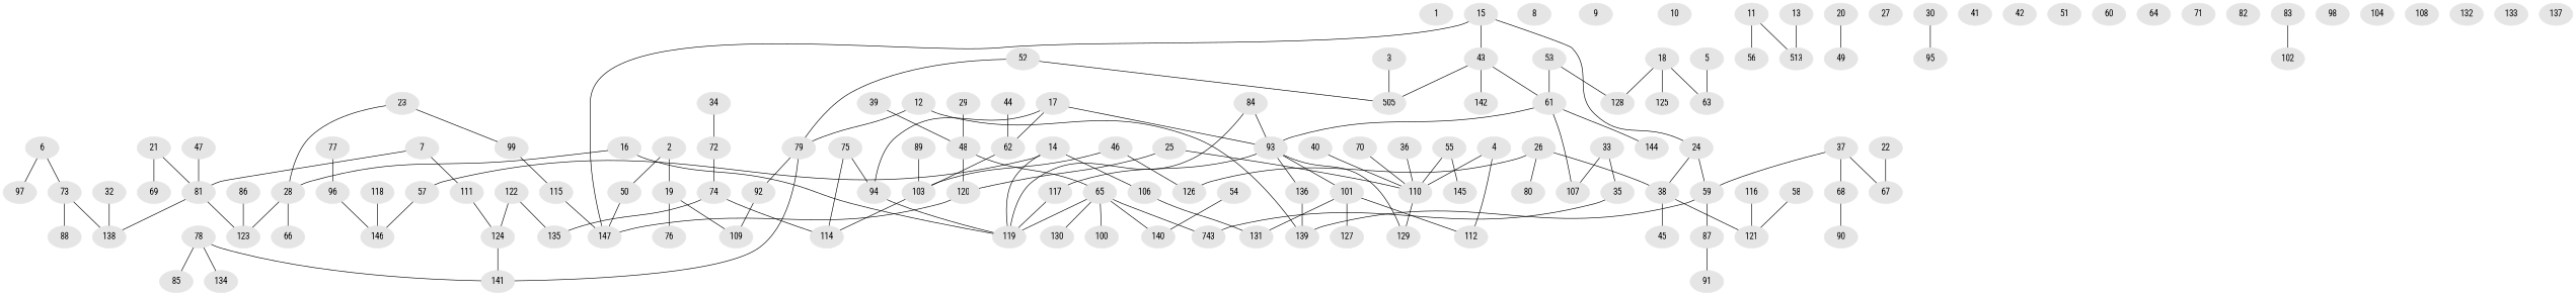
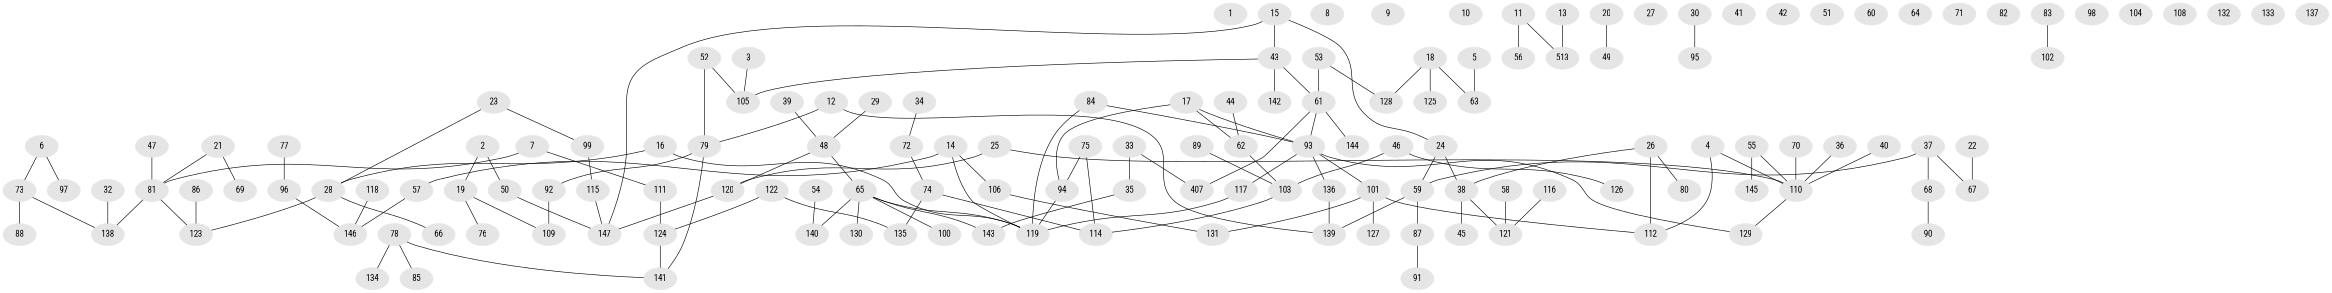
  graph {
    fontname="Roboto Condensed"
    node [color=gray90 fontname="Roboto Condensed" style=filled]
    edge [fontname="Roboto Condensed"]
    1
    2
    19
    50
    76
    109
    147
    3
-   105 [label=505]
+   105
    4
    110
    112
    129
    5
    63
    6
    73
    97
    138
    88
    7
    81
    111
    123
    124
    8
    9
    10
    11
    56
    n31 [label=513]
    12
    79
    139
    141
    92
    13
    14
    57
    106
    119
    146
    131
    15
    24
    43
    38
    59
    61
    142
    16
    28
    66
    17
    62
    93
    94
    103
    101
    117
    136
    18
    125
    128
    20
    49
    21
    69
    22
    67
    23
    99
    115
    45
    121
    87
    25
    120
    77
    96
    26
    80
    27
    29
    48
    65
    30
    95
    32
    33
    35
-   107
-   143 [label=743]
+   107 [label=407]
+   143
    34
    72
    74
    36
    37
    68
    90
    39
    40
    41
    42
    144
    44
    46
    126
    114
    47
    140
    100
    130
    51
    52
    53
    54
    55
    145
    58
    91
    60
    64
    70
    71
    135
    75
    78
    85
    134
    82
    83
    102
    84
    86
    89
    127
    98
    104
    108
    116
    118
    122
    132
    133
    137
    2 -- 19
    2 -- 50
    19 -- 76
    19 -- 109
    50 -- 147
    3 -- 105
    4 -- 110
    4 -- 112
    110 -- 129
    5 -- 63
    6 -- 73
    6 -- 97
    73 -- 138
    73 -- 88
    7 -- 81
    7 -- 111
    81 -- 138
    81 -- 123
    111 -- 124
    124 -- 141
    11 -- 56
    11 -- n31
    12 -- 79
    12 -- 139
    79 -- 141
    79 -- 92
    92 -- 109
    13 -- n31
    14 -- 57
    14 -- 106
    14 -- 119
    57 -- 146
    106 -- 131
    15 -- 147
    15 -- 24
    15 -- 43
    24 -- 38
    24 -- 59
    43 -- 105
    43 -- 61
    43 -- 142
    38 -- 45
    38 -- 121
    59 -- 139
    59 -- 87
    61 -- 93
    61 -- 107
    61 -- 144
    16 -- 119
    16 -- 28
    28 -- 123
    28 -- 66
    17 -- 62
    17 -- 93
    17 -- 94
    62 -- 103
    93 -- 129
    93 -- 101
    93 -- 117
    93 -- 136
    94 -- 119
    103 -- 114
    101 -- 112
    101 -- 131
    101 -- 127
    117 -- 119
    136 -- 139
    18 -- 63
    18 -- 125
    18 -- 128
    20 -- 49
    21 -- 81
    21 -- 69
    22 -- 67
    23 -- 28
    23 -- 99
    99 -- 115
    115 -- 147
    87 -- 91
    25 -- 110
    25 -- 120
    120 -- 147
    77 -- 96
    96 -- 146
-   26 -- 126
+   26 -- 112
    26 -- 38
    26 -- 80
    29 -- 48
    48 -- 120
    48 -- 65
    65 -- 119
    65 -- 143
    65 -- 140
    65 -- 100
    65 -- 130
    30 -- 95
    32 -- 138
    33 -- 35
    33 -- 107
    35 -- 143
    34 -- 72
    72 -- 74
    74 -- 114
    74 -- 135
    36 -- 110
    37 -- 59
    37 -- 67
    37 -- 68
    68 -- 90
    39 -- 48
    40 -- 110
    44 -- 62
    46 -- 103
    46 -- 126
    47 -- 81
    52 -- 105
    52 -- 79
    53 -- 61
    53 -- 128
    54 -- 140
    55 -- 110
    55 -- 145
    58 -- 121
    70 -- 110
    75 -- 94
    75 -- 114
    78 -- 141
    78 -- 85
    78 -- 134
    83 -- 102
    84 -- 119
    84 -- 93
    86 -- 123
    89 -- 103
    116 -- 121
    118 -- 146
    122 -- 124
    122 -- 135
  }
